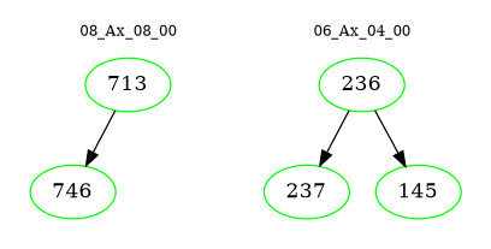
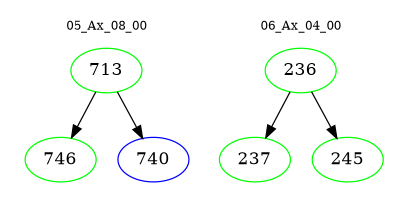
  digraph {
    node [color=green]
    edge [color=black]
    n1 [label=713]
    n2 [label=746]
+   n3 [color=blue label=740]
    n4 [label=236]
    n5 [label=237]
-   n6 [label=145]
+   n6 [label=245]
    subgraph cluster_1 {
      color=white
      fontsize=10
-     label="08_Ax_08_00"
+     label="05_Ax_08_00"
      n1
      n2
+     n3
    }
    subgraph cluster_2 {
      color=white
      fontsize=10
      label="06_Ax_04_00"
      n4
      n5
      n6
    }
    n1 -> n2
+   n1 -> n3
    n4 -> n5
    n4 -> n6
  }
